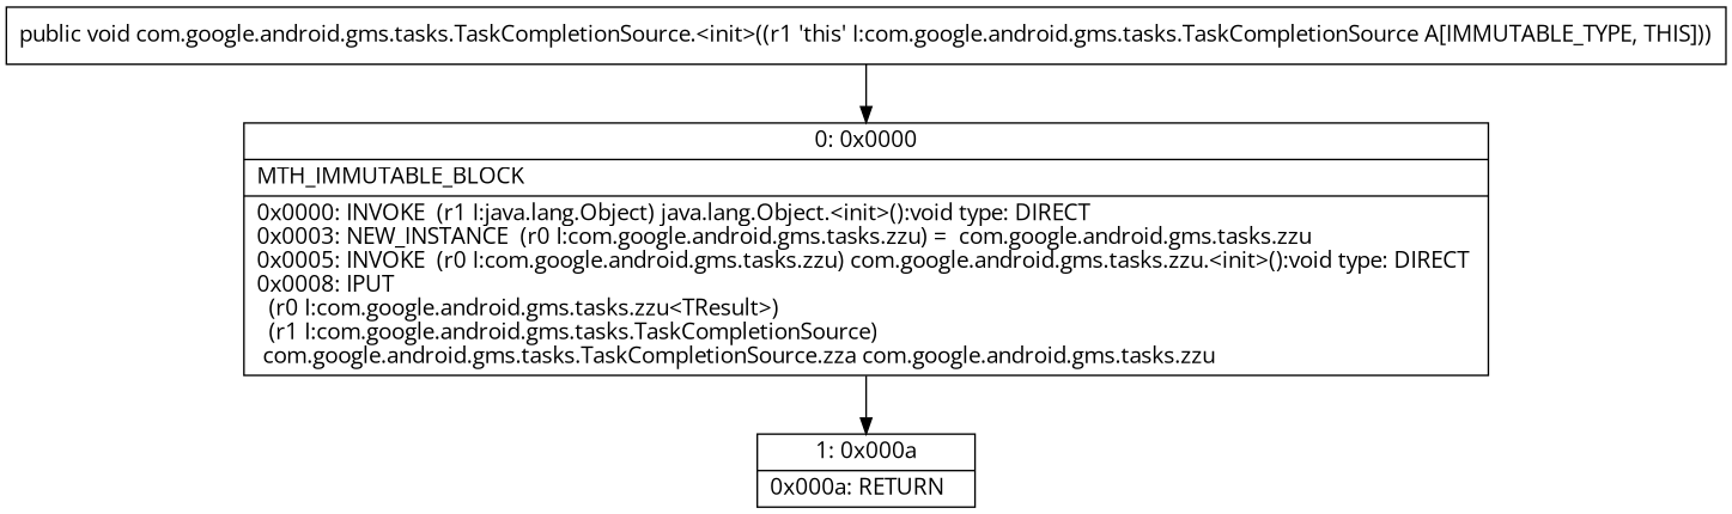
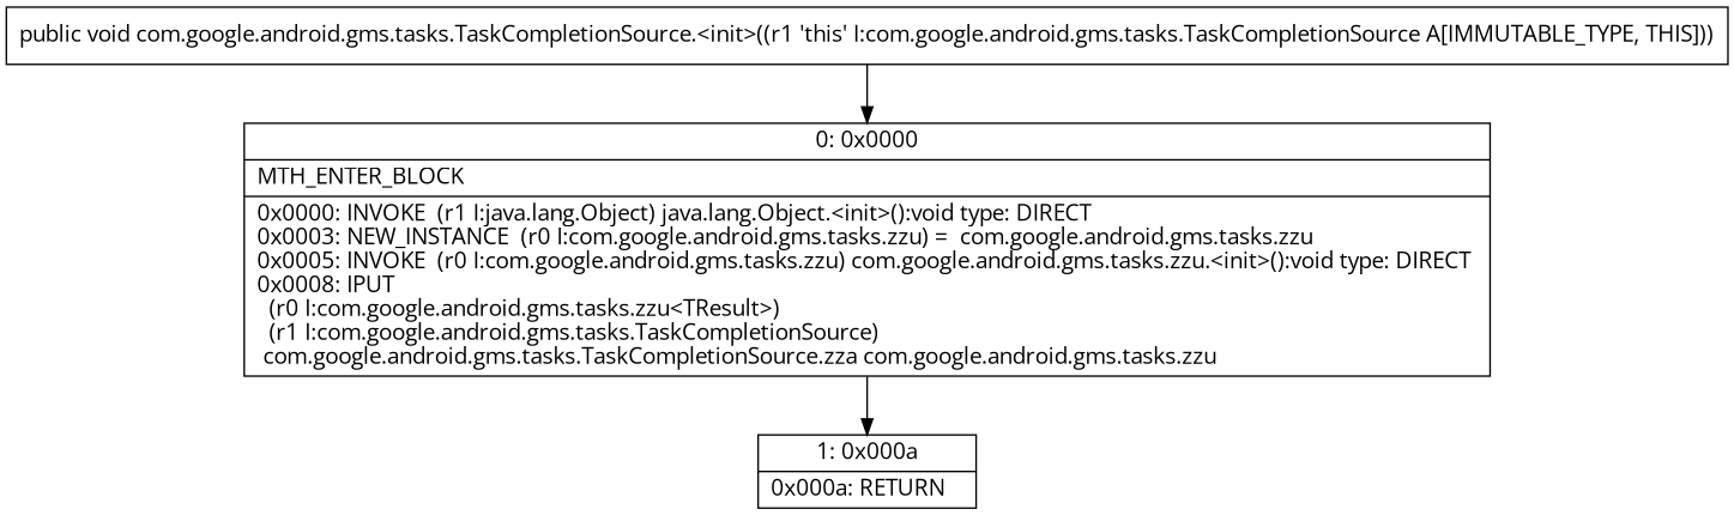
  digraph {
    fontname="Open Sans"
    node [shape=record fontname="Open Sans"]
    edge [fontname="Open Sans"]
-   n1 [label="{0\:\ 0x0000|MTH_IMMUTABLE_BLOCK\l|0x0000: INVOKE  (r1 I:java.lang.Object) java.lang.Object.\<init\>():void type: DIRECT \l0x0003: NEW_INSTANCE  (r0 I:com.google.android.gms.tasks.zzu) =  com.google.android.gms.tasks.zzu \l0x0005: INVOKE  (r0 I:com.google.android.gms.tasks.zzu) com.google.android.gms.tasks.zzu.\<init\>():void type: DIRECT \l0x0008: IPUT  \l  (r0 I:com.google.android.gms.tasks.zzu\<TResult\>)\l  (r1 I:com.google.android.gms.tasks.TaskCompletionSource)\l com.google.android.gms.tasks.TaskCompletionSource.zza com.google.android.gms.tasks.zzu \l}"]
+   n1 [label="{0\:\ 0x0000|MTH_ENTER_BLOCK\l|0x0000: INVOKE  (r1 I:java.lang.Object) java.lang.Object.\<init\>():void type: DIRECT \l0x0003: NEW_INSTANCE  (r0 I:com.google.android.gms.tasks.zzu) =  com.google.android.gms.tasks.zzu \l0x0005: INVOKE  (r0 I:com.google.android.gms.tasks.zzu) com.google.android.gms.tasks.zzu.\<init\>():void type: DIRECT \l0x0008: IPUT  \l  (r0 I:com.google.android.gms.tasks.zzu\<TResult\>)\l  (r1 I:com.google.android.gms.tasks.TaskCompletionSource)\l com.google.android.gms.tasks.TaskCompletionSource.zza com.google.android.gms.tasks.zzu \l}"]
    n2 [label="{1\:\ 0x000a|0x000a: RETURN   \l}"]
    n3 [label="{public void com.google.android.gms.tasks.TaskCompletionSource.\<init\>((r1 'this' I:com.google.android.gms.tasks.TaskCompletionSource A[IMMUTABLE_TYPE, THIS])) }"]
    n1 -> n2
    n3 -> n1
  }
